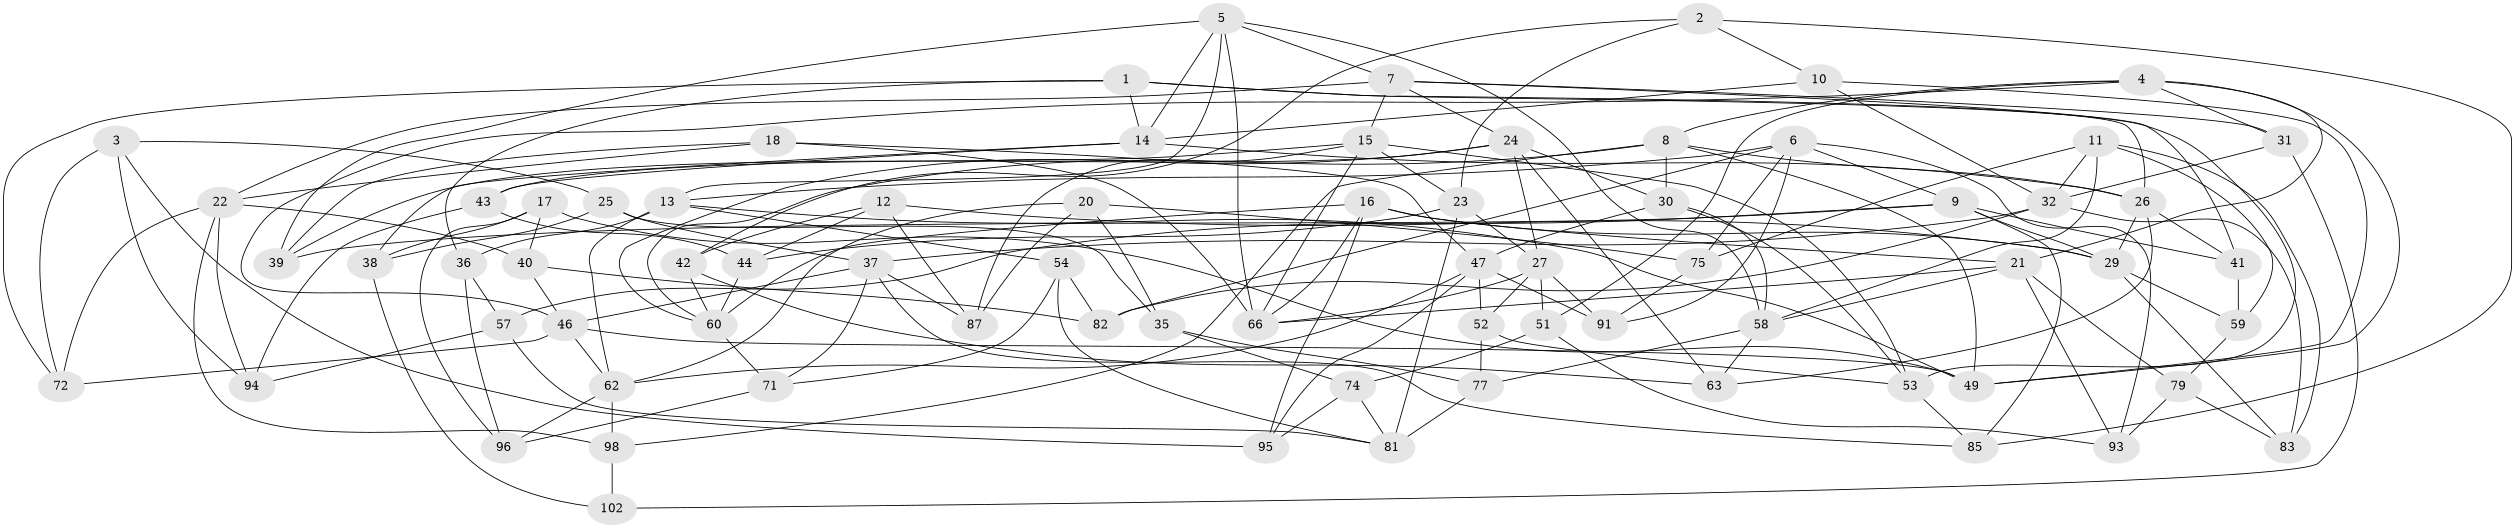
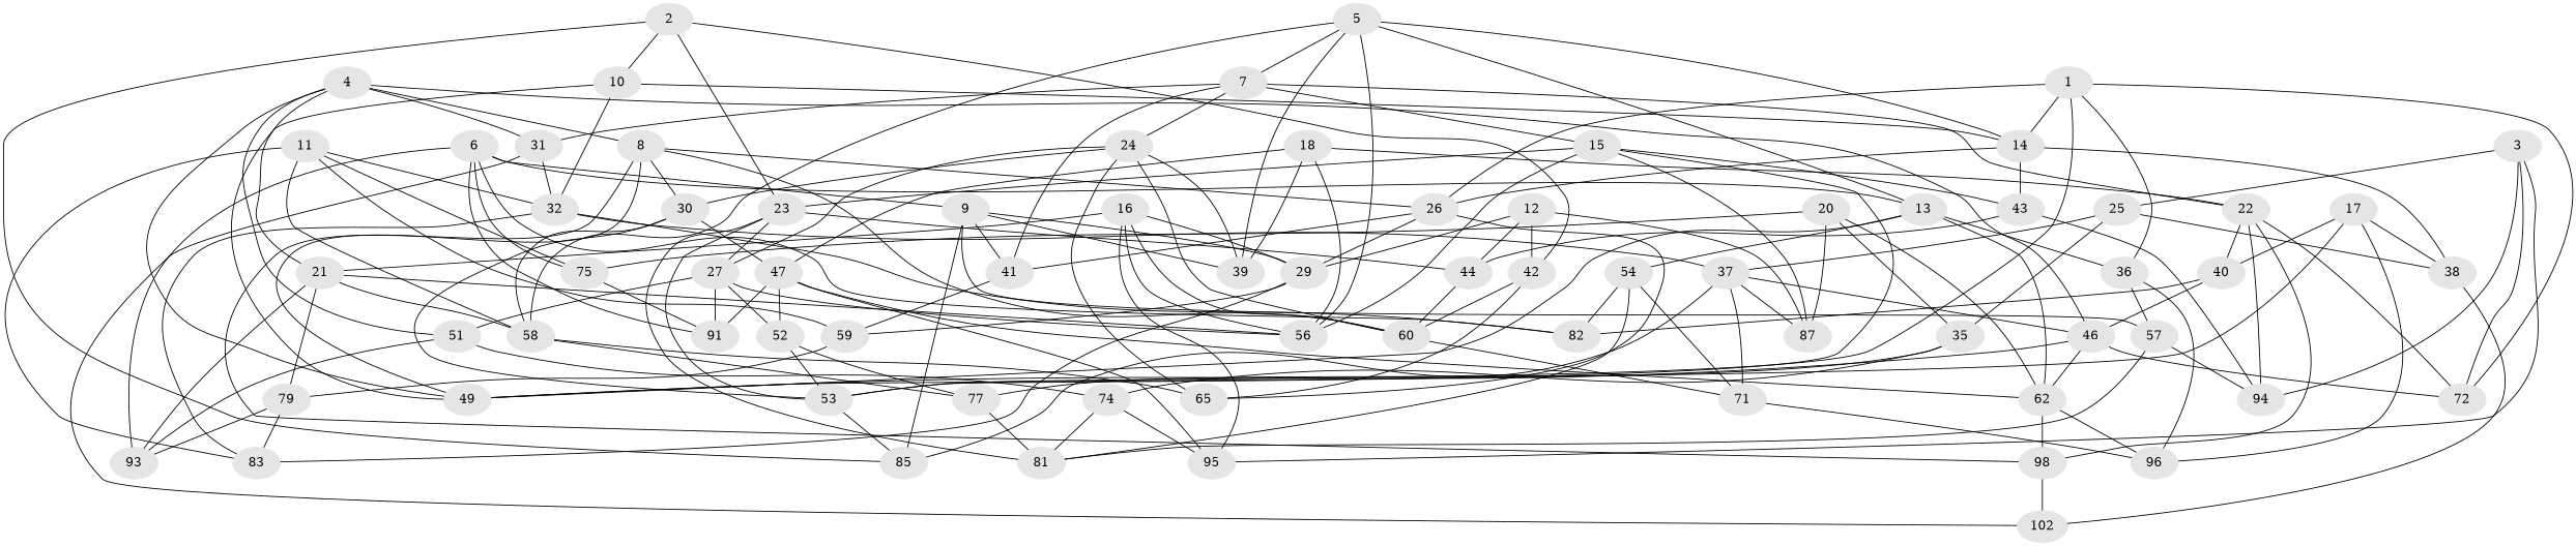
  graph {
    node [color=gray90 style=filled]
    1 [super="+64"]
    14 [super="+19"]
    26 [super="+33"]
    36
    53 [super="+101"]
    72
    38
    43
    16 [super="+88"]
    95
    21 [super="+86"]
-   56 [super="+90" label=66]
+   56 [super="+90"]
    60 [super="+99"]
    29 [super="+92"]
    41
-   65 [label=63]
+   65
    57
    96
    85
    2
    10
    23 [super="+80"]
    42
    49 [super="+69"]
    32 [super="+73"]
    44
    27 [super="+97"]
    81 [super="+100"]
    3
    25
    94
    35
    37 [super="+103"]
    4 [super="+61"]
    8 [super="+63"]
    31
    46 [super="+76"]
    51
    30 [super="+50"]
    98
    58 [super="+89"]
    93
    79
    102
    62 [super="+78"]
    74
    5 [super="+28"]
    7 [super="+67"]
    13 [super="+84"]
    39
    15 [super="+48"]
    22 [super="+70"]
    24 [super="+66"]
    54
    77
    6 [super="+55"]
    9 [super="+45"]
    75
    82
    91
    87
    40
    59
    47 [super="+68"]
    71
    83
    11 [super="+34"]
    12
    17
    18
    52
    20
    1 -- 14
    1 -- 26
    1 -- 36
    1 -- 53
    1 -- 72
    14 -- 26
    14 -- 38
    14 -- 43
    26 -- 29
    26 -- 41
    26 -- 65
    36 -- 57
    36 -- 96
    53 -- 85
    38 -- 102
    43 -- 44
    43 -- 94
    16 -- 95
    16 -- 21
    16 -- 56
    16 -- 60
    16 -- 29
    21 -- 56
    21 -- 58
    21 -- 93
    21 -- 79
    60 -- 71
    29 -- 59
    29 -- 83
    41 -- 59
    57 -- 81
    57 -- 94
    2 -- 85
    2 -- 10
    2 -- 23
    2 -- 42
    10 -- 14
    10 -- 49
    10 -- 32
+   23 -- 53
    23 -- 44
    23 -- 27
    23 -- 81 [weight=2]
    42 -- 60
    42 -- 65
    32 -- 37
    32 -- 82
    32 -- 83
    44 -- 60
    27 -- 56
    27 -- 51
    27 -- 91
    27 -- 52
    3 -- 72
    3 -- 95
    3 -- 25
    3 -- 94
    25 -- 38
    25 -- 35
    25 -- 37
    35 -- 74
    35 -- 77
    37 -- 85
    37 -- 46
    37 -- 87
    37 -- 71
    4 -- 21
    4 -- 49
    4 -- 8
    4 -- 31
    4 -- 46
    4 -- 51
    8 -- 26
    8 -- 60
    8 -- 49
    8 -- 30
    8 -- 98
    31 -- 32
    31 -- 102
    46 -- 72
    46 -- 49
    46 -- 62
    51 -- 93
    51 -- 74
    30 -- 53
    30 -- 58
    30 -- 47
    98 -- 102
    58 -- 65
    58 -- 77
    79 -- 93
    79 -- 83
    62 -- 96
    62 -- 98
    74 -- 95
    74 -- 81
    5 -- 14
    5 -- 56
    5 -- 58
    5 -- 7
    5 -- 13
    5 -- 39
    7 -- 41
    7 -- 31
    7 -- 15
    7 -- 22
    7 -- 24
    13 -- 36
    13 -- 49
    13 -- 62
    13 -- 54
    15 -- 53
    15 -- 43
    15 -- 56
    15 -- 23
    15 -- 87
    22 -- 72
    22 -- 94
    22 -- 98
    22 -- 40
    24 -- 60
    24 -- 65
    24 -- 27
    24 -- 30
    24 -- 39
    54 -- 81
    54 -- 82
    54 -- 71
    77 -- 81
    6 -- 93
    6 -- 13
    6 -- 9
    6 -- 75
    6 -- 82
    6 -- 91
    9 -- 29
    9 -- 41
    9 -- 57
    9 -- 85
    9 -- 39
    75 -- 91
    40 -- 46
    40 -- 82
    59 -- 79
    47 -- 95
    47 -- 62
    47 -- 91
    47 -- 52
    71 -- 96
    11 -- 32
    11 -- 58
    11 -- 75
    11 -- 59
    11 -- 83
    12 -- 29
    12 -- 42
    12 -- 44
    12 -- 87
    17 -- 38
    17 -- 96
    17 -- 49
    17 -- 40
    18 -- 56
    18 -- 39
    18 -- 22
    18 -- 47
    52 -- 53
    52 -- 77
    20 -- 35
    20 -- 62
    20 -- 75
    20 -- 87
  }
